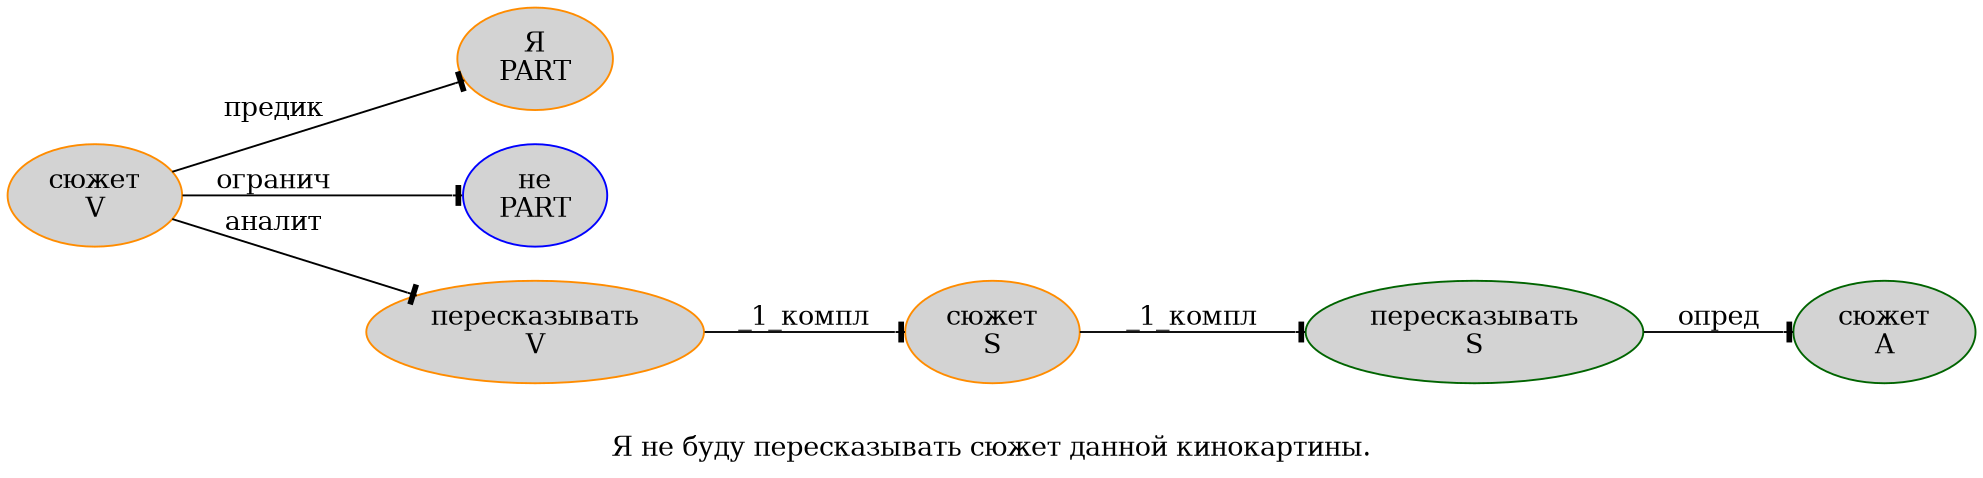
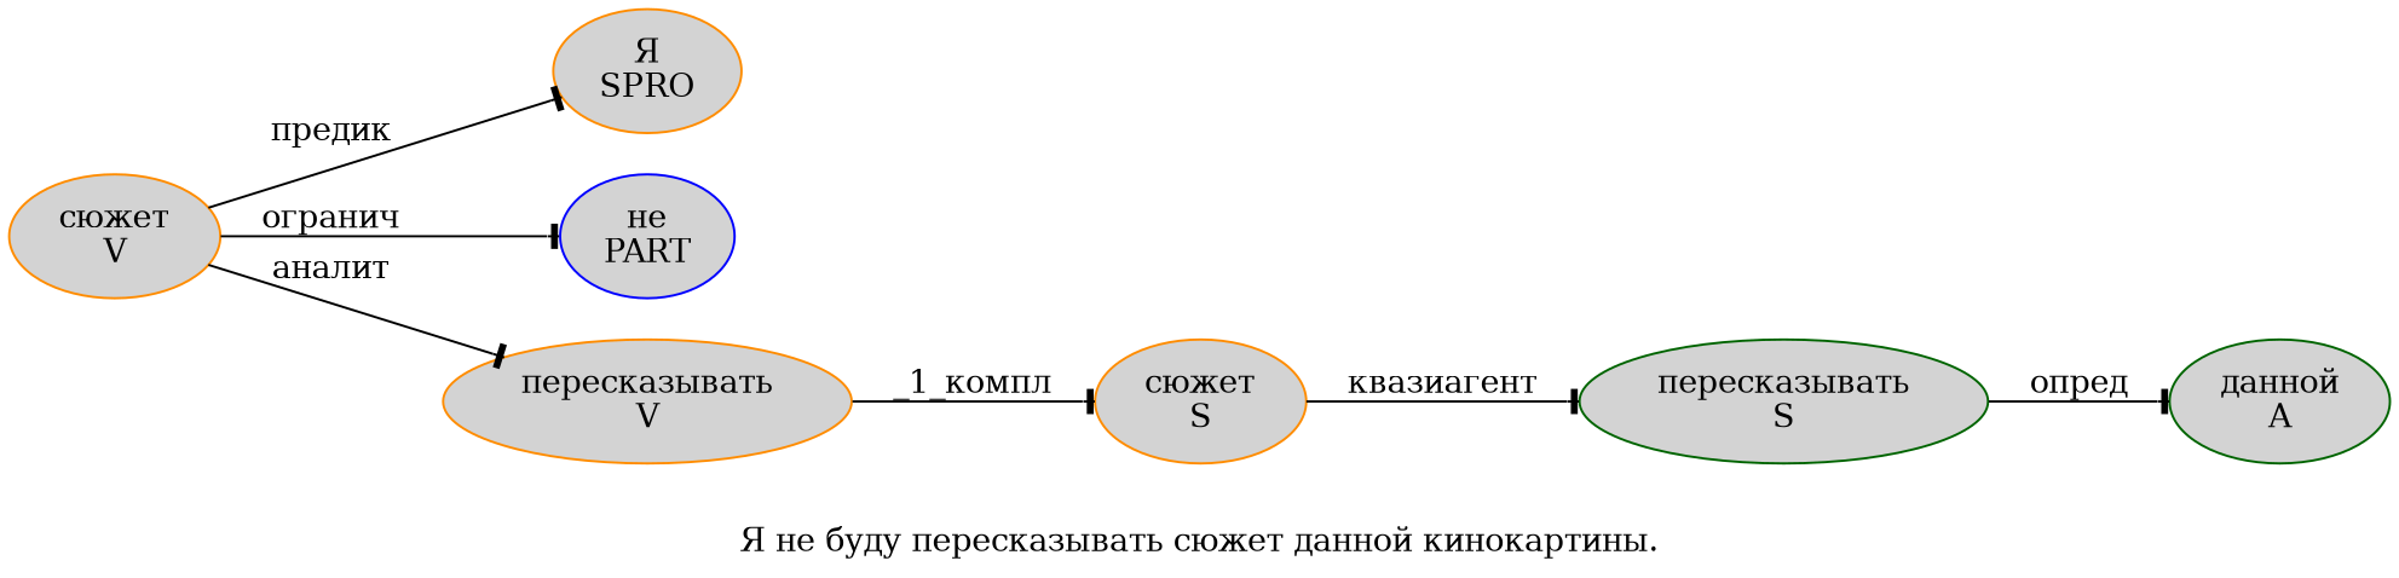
  digraph {
    label="Я не буду пересказывать сюжет данной кинокартины."
    rankdir=LR
    node [color=darkorange fillcolor=lightgray penwidth=1 shape=ellipse style=filled]
    edge [arrowhead=tee]
-   n1 [label="Я\nPART"]
+   n1 [label="Я\nSPRO"]
    n2 [color=blue label="не\nPART"]
    n3 [label="сюжет\nV"]
    n4 [label="пересказывать\nV"]
    n5 [label="сюжет\nS"]
    n6 [color=darkgreen label="пересказывать\nS"]
-   n7 [color=darkgreen label="сюжет\nA"]
+   n7 [color=darkgreen label="данной\nA"]
    n3 -> n1 [label="предик"]
    n3 -> n2 [label="огранич"]
    n3 -> n4 [label="аналит"]
    n4 -> n5 [label="_1_компл"]
-   n5 -> n6 [label="_1_компл"]
+   n5 -> n6 [label="квазиагент"]
    n6 -> n7 [label="опред"]
  }
